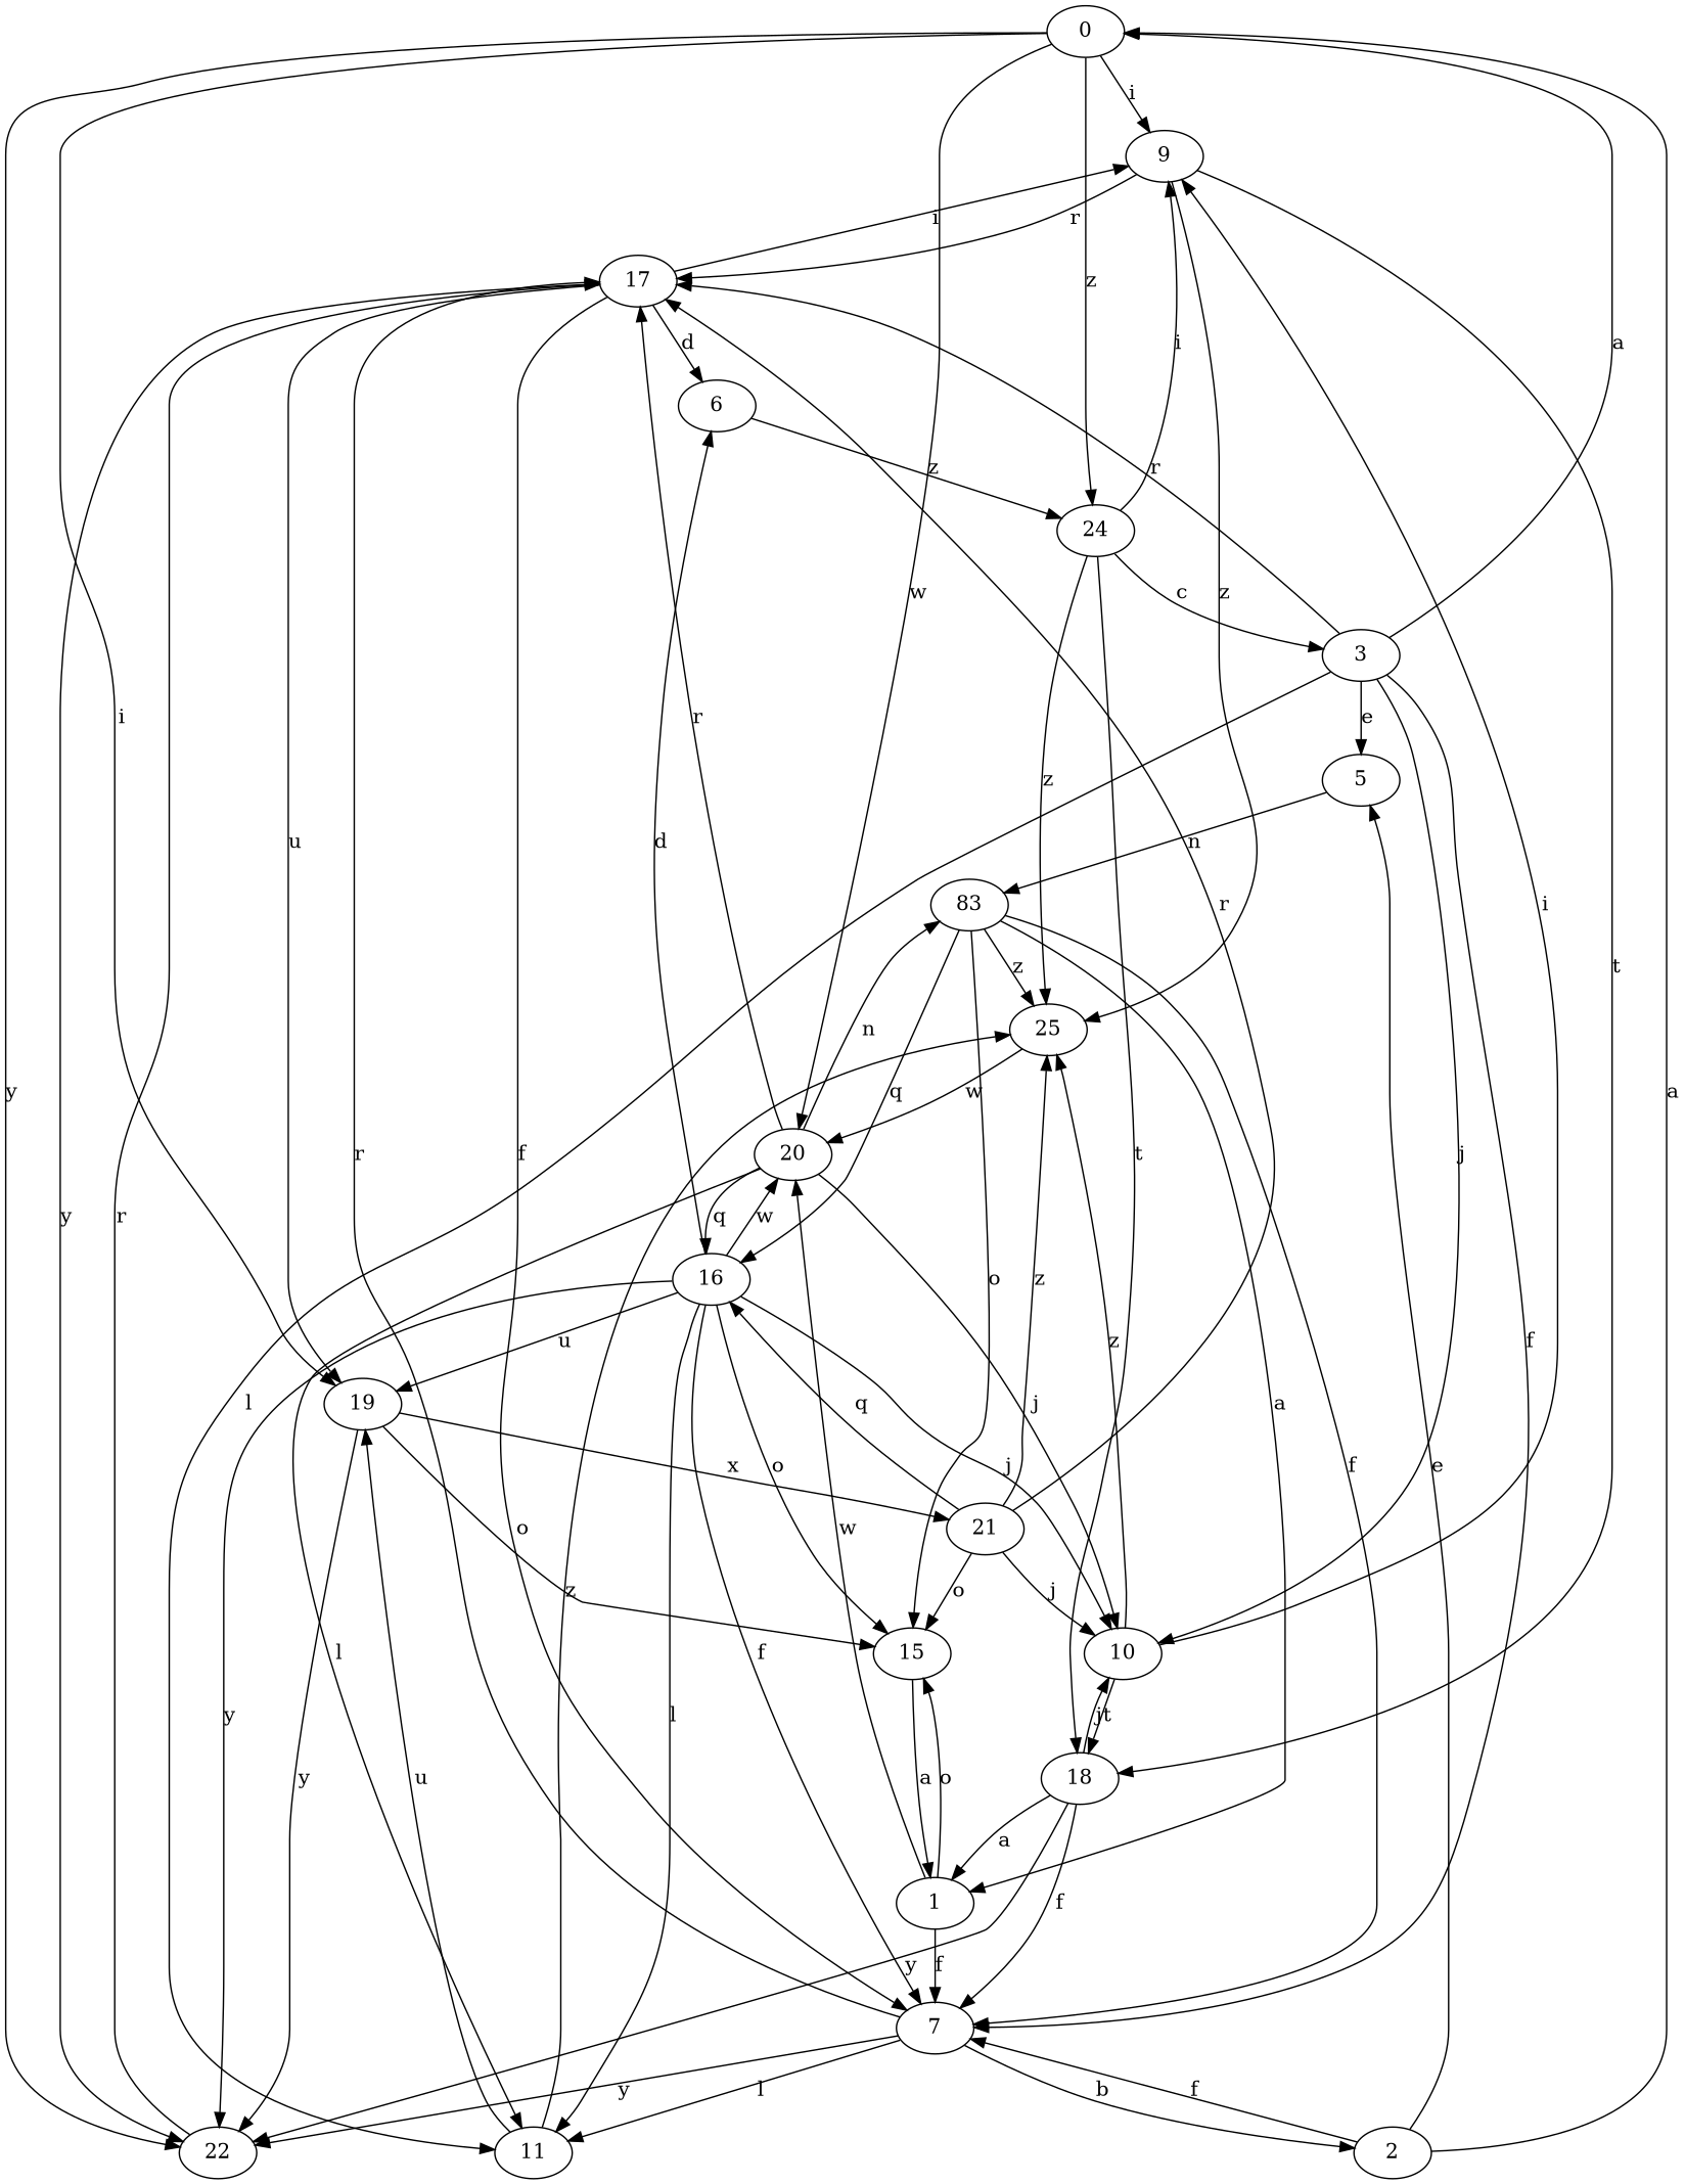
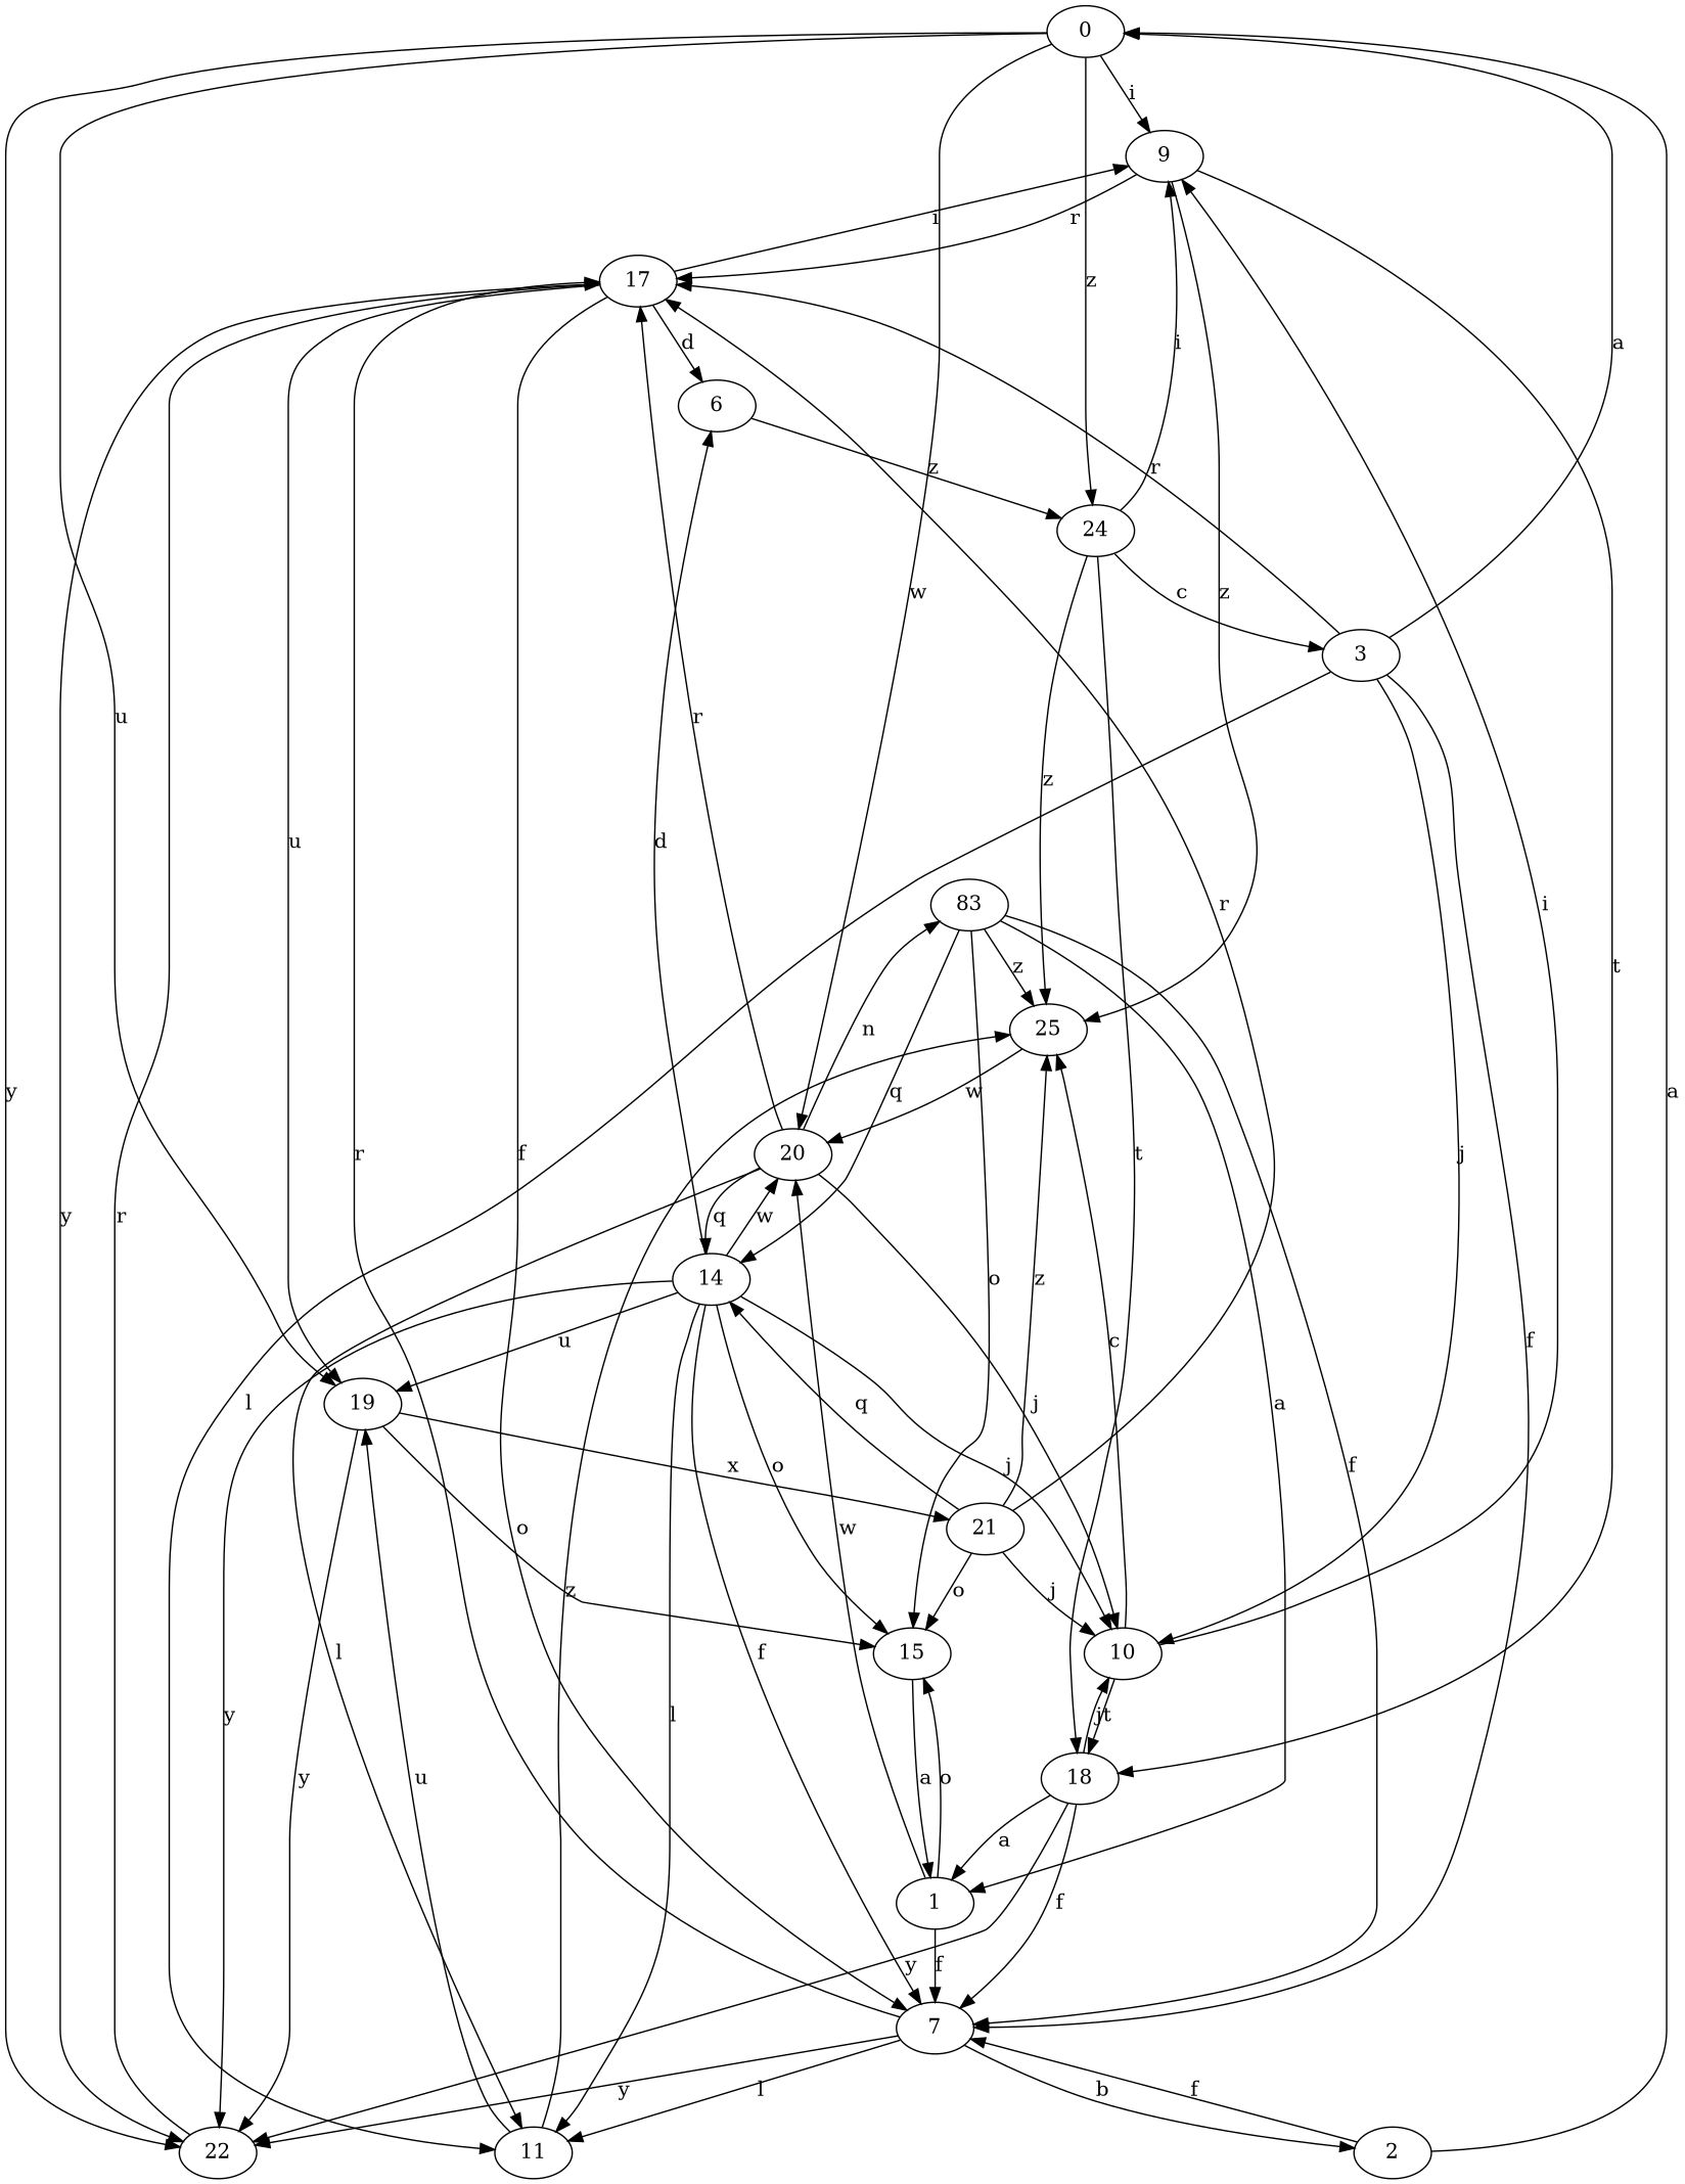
  strict digraph {
    0
    9
    19
    20
    22
    24
    17
    18
    25
    15
    21
    10
    11
    n14 [label=83]
-   16
+   16 [label=14]
    3
    1
    7
    2
-   5
    n21 [label=6]
    0 -> 9 [label=i]
-   0 -> 19 [label=i]
+   0 -> 19 [label=u]
    0 -> 20 [label=w]
    0 -> 22 [label=y]
    0 -> 24 [label=z]
    9 -> 17 [label=r]
    9 -> 18 [label=t]
    9 -> 25 [label=z]
    19 -> 22 [label=y]
    19 -> 15 [label=o]
    19 -> 21 [label=x]
    20 -> 17 [label=r]
    20 -> 10 [label=j]
    20 -> 11 [label=l]
    20 -> n14 [label=n]
    20 -> 16 [label=q]
    22 -> 17 [label=r]
    24 -> 9 [label=i]
    24 -> 18 [label=t]
    24 -> 25 [label=z]
    24 -> 3 [label=c]
    17 -> 9 [label=i]
    17 -> 19 [label=u]
    17 -> 22 [label=y]
    17 -> 7 [label=f]
    17 -> n21 [label=d]
    18 -> 22 [label=y]
    18 -> 10 [label=j]
    18 -> 1 [label=a]
    18 -> 7 [label=f]
    25 -> 20 [label=w]
    15 -> 1 [label=a]
    21 -> 17 [label=r]
    21 -> 25 [label=z]
    21 -> 15 [label=o]
    21 -> 10 [label=j]
    21 -> 16 [label=q]
    10 -> 9 [label=i]
    10 -> 18 [label=t]
-   10 -> 25 [label=z]
+   10 -> 25 [label=c]
    11 -> 19 [label=u]
    11 -> 25 [label=z]
    n14 -> 25 [label=z]
    n14 -> 15 [label=o]
    n14 -> 16 [label=q]
    n14 -> 1 [label=a]
    n14 -> 7 [label=f]
    16 -> 19 [label=u]
    16 -> 20 [label=w]
    16 -> 22 [label=y]
    16 -> 15 [label=o]
    16 -> 10 [label=j]
    16 -> 11 [label=l]
    16 -> 7 [label=f]
    16 -> n21 [label=d]
    3 -> 0 [label=a]
    3 -> 17 [label=r]
    3 -> 10 [label=j]
    3 -> 11 [label=l]
    3 -> 7 [label=f]
-   3 -> 5 [label=e]
    1 -> 20 [label=w]
    1 -> 15 [label=o]
    1 -> 7 [label=f]
    7 -> 22 [label=y]
    7 -> 17 [label=r]
    7 -> 11 [label=l]
    7 -> 2 [label=b]
    2 -> 0 [label=a]
    2 -> 7 [label=f]
-   2 -> 5 [label=e]
-   5 -> n14 [label=n]
    n21 -> 24 [label=z]
  }
